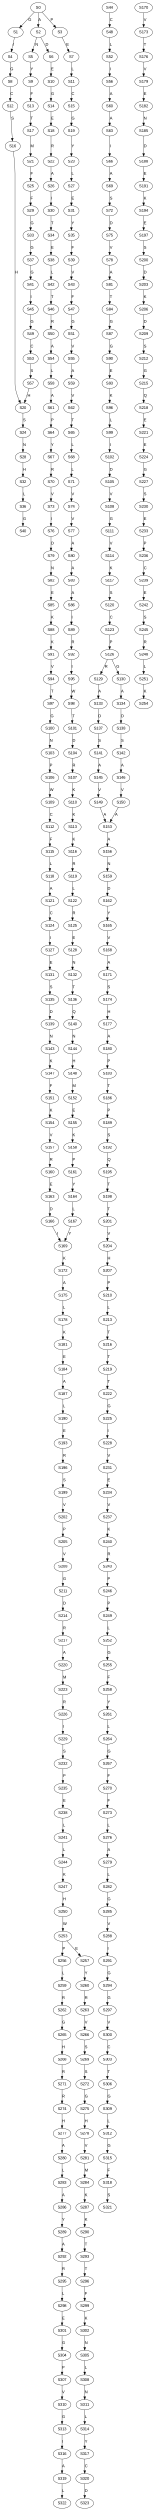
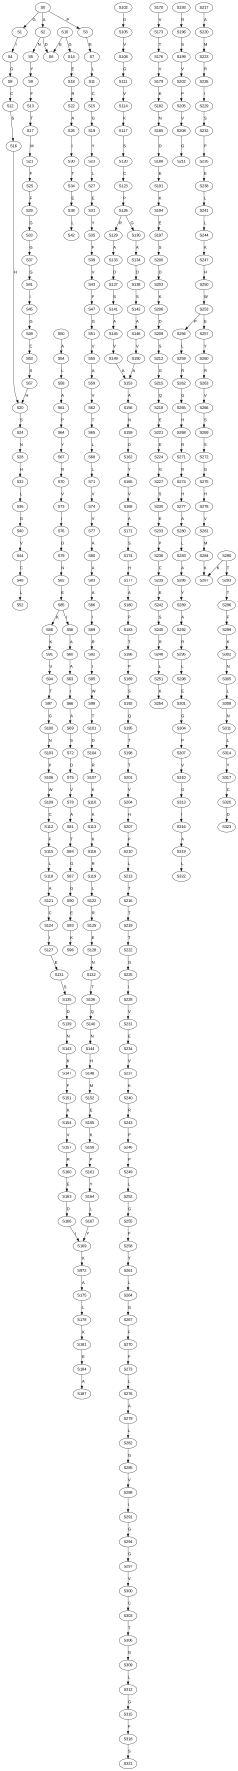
  strict digraph {
    fontname="Liberation Sans"
    node [fontname="Liberation Sans"]
    edge [fontname="Liberation Sans"]
    S0
    S1
    S2
    S3
    S4
    S5
    S6
    S7
    S8
    S9
    S10
    S11
    S12
    S13
    S14
    S15
    S16
    S17
    S18
    S19
    S20
    S21
    S22
    S23
    S24
    S25
    S26
    S27
    S28
    S29
    S30
    S31
    S32
    S33
    S34
    S35
    S36
    S37
    S38
    S39
    S40
    S41
    S42
    S43
    S44
    S45
-   S46
    S47
    S48
    S49
    S50
    S51
    S52
    S53
    S54
    S55
    S56
    S57
    S58
    S59
    S60
    S61
    S62
    S63
    S64
    S65
    S66
    S67
    S68
    S69
    S70
    S71
    S72
    S73
    S74
    S75
    S76
    S77
    S78
    S79
    S80
    S81
    S82
    S83
    S84
    S85
    S86
    S87
    S88
    S89
    S90
    S91
    S92
    S93
    S94
    S95
    S96
    S97
    S98
-   S99
    S100
    S101
    S102
    S103
    S104
    S105
    S106
    S107
    S108
    S109
    S110
    S111
    S112
    S113
    S114
    S115
    S116
    S117
    S118
    S119
    S120
    S121
    S122
    S123
    S124
    S125
    S126
    S127
    S128
    S129
    S130
    S131
    S132
    S133
    S134
    S135
    S136
    S137
    S138
    S139
    S140
    S141
    S142
    S143
    S144
    S145
    S146
    S147
    S148
    S149
    S150
    S151
    S152
    S153
    S154
    S155
    S156
    S157
    S158
    S159
    S160
    S161
    S162
    S163
    S164
    S165
    S166
    S167
    S168
    S169
    S171
-   S172
+   S172 [label=S972]
    S170
    S173
    S174
    S175
    S176
    S177
    S178
    S179
    S180
    S181
    S182
    S183
    S184
    S185
    S186
    S187
    S188
    S189
-   S190
    S191
    S192
    S193
    S194
    S195
    S196
    S197
    S198
    S199
    S200
    S201
    S202
    S203
    S204
    S205
    S206
    S207
    S208
    S209
    S210
    S211
    S212
    S213
-   S214
    S215
    S216
    S217
    S218
    S219
    S220
    S221
    S222
    S223
    S224
    S225
    S226
    S227
    S228
    S229
    S230
    S231
    S232
    S233
    S234
    S235
    S236
    S237
    S238
    S239
    S240
    S241
    S242
    S243
    S244
    S245
    S246
    S247
    S248
    S249
    S250
    S251
    S252
    S253
    S254
    S255
    S256
    S257
    S258
    S259
    S260
    S261
    S262
    S263
    S264
    S265
    S266
    S267
    S268
    S269
    S270
    S271
    S272
    S273
    S274
    S275
    S276
    S277
    S278
    S279
    S280
    S281
    S282
    S283
    S284
    S285
    S286
    S287
    S288
    S289
    S290
    S291
    S292
    S293
    S294
    S295
    S296
    S297
    S298
    S299
    S300
    S301
    S302
    S303
    S304
    S305
    S306
    S307
    S308
    S309
    S310
    S311
    S312
    S313
    S314
    S315
    S316
    S317
    S318
    S319
    S320
    S321
    S322
    S323
    S0 -> S1 [label=G]
    S0 -> S2 [label=A]
    S0 -> S3 [label=P]
    S1 -> S4 [label=I]
    S2 -> S5 [label=N]
    S2 -> S6 [label=D]
    S3 -> S7 [label=E]
    S4 -> S8 [label=G]
    S5 -> S9 [label=Y]
-   S6 -> S10 [label=E]
+   S10 -> S6 [label=E]
    S7 -> S11 [label=L]
    S8 -> S12 [label=C]
    S9 -> S13 [label=F]
    S10 -> S14 [label=G]
    S11 -> S15 [label=C]
    S12 -> S16 [label=S]
    S13 -> S17 [label=T]
    S14 -> S18 [label=E]
    S15 -> S19 [label=G]
    S16 -> S20 [label=H]
    S17 -> S21 [label=M]
    S18 -> S22 [label=R]
    S19 -> S23 [label=Y]
    S20 -> S24 [label=S]
    S21 -> S25 [label=F]
    S22 -> S26 [label=A]
    S23 -> S27 [label=L]
    S24 -> S28 [label=N]
    S25 -> S29 [label=F]
    S26 -> S30 [label=I]
    S27 -> S31 [label=E]
    S28 -> S32 [label=H]
    S29 -> S33 [label=G]
    S30 -> S34 [label=T]
    S31 -> S35 [label=Y]
    S32 -> S36 [label=L]
    S33 -> S37 [label=G]
    S34 -> S38 [label=E]
    S35 -> S39 [label=F]
    S36 -> S40 [label=G]
    S37 -> S41 [label=G]
    S38 -> S42 [label=L]
    S39 -> S43 [label=V]
+   S40 -> S44 [label=V]
    S41 -> S45 [label=I]
-   S42 -> S46 [label=T]
    S43 -> S47 [label=F]
    S44 -> S48 [label=C]
    S45 -> S49 [label=G]
-   S46 -> S50 [label=R]
    S47 -> S51 [label=G]
    S48 -> S52 [label=L]
    S49 -> S53 [label=C]
    S50 -> S54 [label=A]
    S51 -> S55 [label=V]
-   S52 -> S56 [label=I]
+   S85 -> S56 [label=I]
    S53 -> S57 [label=S]
    S54 -> S58 [label=L]
    S55 -> S59 [label=A]
    S56 -> S60 [label=A]
    S57 -> S20 [label=H]
    S58 -> S61 [label=A]
    S59 -> S62 [label=V]
    S60 -> S63 [label=A]
    S61 -> S64 [label=P]
    S62 -> S65 [label=T]
    S63 -> S66 [label=I]
    S64 -> S67 [label=Y]
    S65 -> S68 [label=L]
    S66 -> S69 [label=A]
    S67 -> S70 [label=R]
    S68 -> S71 [label=L]
    S69 -> S72 [label=S]
    S70 -> S73 [label=V]
    S71 -> S74 [label=V]
    S72 -> S75 [label=D]
    S73 -> S76 [label=I]
    S74 -> S77 [label=V]
    S75 -> S78 [label=V]
    S76 -> S79 [label=D]
    S77 -> S80 [label=A]
    S78 -> S81 [label=A]
    S79 -> S82 [label=N]
    S80 -> S83 [label=A]
    S81 -> S84 [label=T]
    S82 -> S85 [label=E]
    S83 -> S86 [label=A]
    S84 -> S87 [label=G]
    S85 -> S88 [label=K]
    S86 -> S89 [label=I]
    S87 -> S90 [label=G]
    S88 -> S91 [label=K]
    S89 -> S92 [label=R]
    S90 -> S93 [label=E]
    S91 -> S94 [label=V]
    S92 -> S95 [label=I]
    S93 -> S96 [label=K]
    S94 -> S97 [label=T]
    S95 -> S98 [label=W]
-   S96 -> S99 [label=L]
    S97 -> S100 [label=G]
    S98 -> S101 [label=T]
-   S99 -> S102 [label=I]
    S100 -> S103 [label=N]
    S101 -> S104 [label=D]
    S102 -> S105 [label=D]
    S103 -> S106 [label=P]
    S104 -> S107 [label=R]
    S105 -> S108 [label=V]
    S106 -> S109 [label=W]
    S107 -> S110 [label=K]
    S108 -> S111 [label=G]
    S109 -> S112 [label=C]
    S110 -> S113 [label=K]
    S111 -> S114 [label=V]
    S112 -> S115 [label=F]
    S113 -> S116 [label=K]
    S114 -> S117 [label=K]
    S115 -> S118 [label=L]
    S116 -> S119 [label=R]
    S117 -> S120 [label=S]
    S118 -> S121 [label=A]
    S119 -> S122 [label=L]
    S120 -> S123 [label=C]
    S121 -> S124 [label=C]
    S122 -> S125 [label=R]
    S123 -> S126 [label=P]
    S124 -> S127 [label=I]
    S125 -> S128 [label=E]
    S126 -> S129 [label=R]
    S126 -> S130 [label=G]
    S127 -> S131 [label=E]
    S128 -> S132 [label=N]
    S129 -> S133 [label=A]
    S130 -> S134 [label=A]
    S131 -> S135 [label=S]
    S132 -> S136 [label=T]
    S133 -> S137 [label=D]
    S134 -> S138 [label=D]
    S135 -> S139 [label=D]
    S136 -> S140 [label=Q]
    S137 -> S141 [label=S]
    S138 -> S142 [label=S]
    S139 -> S143 [label=N]
    S140 -> S144 [label=N]
    S141 -> S145 [label=A]
    S142 -> S146 [label=A]
    S143 -> S147 [label=K]
    S144 -> S148 [label=H]
    S145 -> S149 [label=V]
    S146 -> S150 [label=V]
    S147 -> S151 [label=F]
    S148 -> S152 [label=M]
    S149 -> S153 [label=A]
    S150 -> S153 [label=A]
    S151 -> S154 [label=K]
    S152 -> S155 [label=E]
    S153 -> S156 [label=A]
    S154 -> S157 [label=V]
    S155 -> S158 [label=K]
    S156 -> S159 [label=N]
    S157 -> S160 [label=R]
    S158 -> S161 [label=P]
    S159 -> S162 [label=D]
    S160 -> S163 [label=E]
    S161 -> S164 [label=Y]
    S162 -> S165 [label=Y]
    S163 -> S166 [label=D]
    S164 -> S167 [label=L]
    S165 -> S168 [label=V]
    S166 -> S169 [label=I]
    S167 -> S169 [label=Y]
    S168 -> S171 [label=A]
    S169 -> S172 [label=K]
    S171 -> S174 [label=S]
    S172 -> S175 [label=A]
    S170 -> S173 [label=V]
    S173 -> S176 [label=T]
    S174 -> S177 [label=H]
    S175 -> S178 [label=L]
    S176 -> S179 [label=V]
    S177 -> S180 [label=A]
    S178 -> S181 [label=K]
    S179 -> S182 [label=E]
    S180 -> S183 [label=P]
    S181 -> S184 [label=E]
    S182 -> S185 [label=N]
    S183 -> S186 [label=T]
    S184 -> S187 [label=A]
    S185 -> S188 [label=D]
    S186 -> S189 [label=P]
-   S187 -> S190 [label=L]
    S188 -> S191 [label=E]
    S189 -> S192 [label=S]
-   S190 -> S193 [label=E]
    S191 -> S194 [label=K]
    S192 -> S195 [label=Q]
    S193 -> S196 [label=R]
    S194 -> S197 [label=E]
    S195 -> S198 [label=T]
    S196 -> S199 [label=S]
    S197 -> S200 [label=S]
    S198 -> S201 [label=T]
    S199 -> S202 [label=V]
    S200 -> S203 [label=D]
    S201 -> S204 [label=V]
    S202 -> S205 [label=P]
    S203 -> S206 [label=K]
    S204 -> S207 [label=H]
    S205 -> S208 [label=V]
    S206 -> S209 [label=D]
    S207 -> S210 [label=P]
    S208 -> S211 [label=G]
    S209 -> S212 [label=S]
    S210 -> S213 [label=L]
-   S211 -> S214 [label=D]
    S212 -> S215 [label=G]
    S213 -> S216 [label=T]
-   S214 -> S217 [label=R]
    S215 -> S218 [label=Q]
    S216 -> S219 [label=T]
    S217 -> S220 [label=A]
    S218 -> S221 [label=E]
    S219 -> S222 [label=T]
    S220 -> S223 [label=M]
    S221 -> S224 [label=E]
    S222 -> S225 [label=G]
    S223 -> S226 [label=R]
    S224 -> S227 [label=G]
    S225 -> S228 [label=I]
    S226 -> S229 [label=I]
    S227 -> S230 [label=S]
    S228 -> S231 [label=V]
    S229 -> S232 [label=S]
    S230 -> S233 [label=E]
    S231 -> S234 [label=E]
    S232 -> S235 [label=P]
    S233 -> S236 [label=P]
    S234 -> S237 [label=V]
    S235 -> S238 [label=E]
    S236 -> S239 [label=C]
    S237 -> S240 [label=K]
    S238 -> S241 [label=L]
    S239 -> S242 [label=E]
    S240 -> S243 [label=R]
    S241 -> S244 [label=L]
    S242 -> S245 [label=S]
    S243 -> S246 [label=P]
    S244 -> S247 [label=K]
    S245 -> S248 [label=R]
    S246 -> S249 [label=P]
    S247 -> S250 [label=H]
    S248 -> S251 [label=L]
    S249 -> S252 [label=L]
    S250 -> S253 [label=W]
    S251 -> S254 [label=K]
    S252 -> S255 [label=G]
    S253 -> S256 [label=P]
    S253 -> S257 [label=E]
    S255 -> S258 [label=F]
    S256 -> S259 [label=L]
    S257 -> S260 [label=Y]
    S258 -> S261 [label=Y]
    S259 -> S262 [label=R]
    S260 -> S263 [label=R]
    S261 -> S264 [label=L]
    S262 -> S265 [label=G]
    S263 -> S266 [label=V]
    S264 -> S267 [label=G]
    S265 -> S268 [label=H]
    S266 -> S269 [label=S]
    S267 -> S270 [label=F]
    S268 -> S271 [label=R]
    S269 -> S272 [label=S]
    S270 -> S273 [label=F]
    S271 -> S274 [label=R]
    S272 -> S275 [label=G]
    S273 -> S276 [label=L]
    S274 -> S277 [label=H]
    S275 -> S278 [label=H]
    S276 -> S279 [label=A]
    S277 -> S280 [label=A]
    S278 -> S281 [label=V]
    S279 -> S282 [label=L]
    S280 -> S283 [label=L]
    S281 -> S284 [label=M]
    S282 -> S285 [label=G]
    S283 -> S286 [label=A]
    S284 -> S287 [label=K]
    S285 -> S288 [label=V]
    S286 -> S289 [label=Y]
-   S287 -> S290 [label=K]
+   S290 -> S287 [label=K]
    S288 -> S291 [label=I]
    S289 -> S292 [label=A]
    S290 -> S293 [label=T]
    S291 -> S294 [label=G]
    S292 -> S295 [label=R]
    S293 -> S296 [label=T]
    S294 -> S297 [label=G]
    S295 -> S298 [label=L]
    S296 -> S299 [label=F]
    S297 -> S300 [label=V]
    S298 -> S301 [label=E]
    S299 -> S302 [label=K]
    S300 -> S303 [label=C]
    S301 -> S304 [label=G]
    S302 -> S305 [label=N]
    S303 -> S306 [label=T]
    S304 -> S307 [label=P]
    S305 -> S308 [label=L]
    S306 -> S309 [label=G]
    S307 -> S310 [label=V]
    S308 -> S311 [label=N]
    S309 -> S312 [label=L]
    S310 -> S313 [label=G]
    S311 -> S314 [label=L]
    S312 -> S315 [label=G]
    S313 -> S316 [label=I]
    S314 -> S317 [label=Y]
    S315 -> S318 [label=F]
    S316 -> S319 [label=A]
    S317 -> S320 [label=C]
    S318 -> S321 [label=S]
    S319 -> S322 [label=L]
    S320 -> S323 [label=D]
  }
